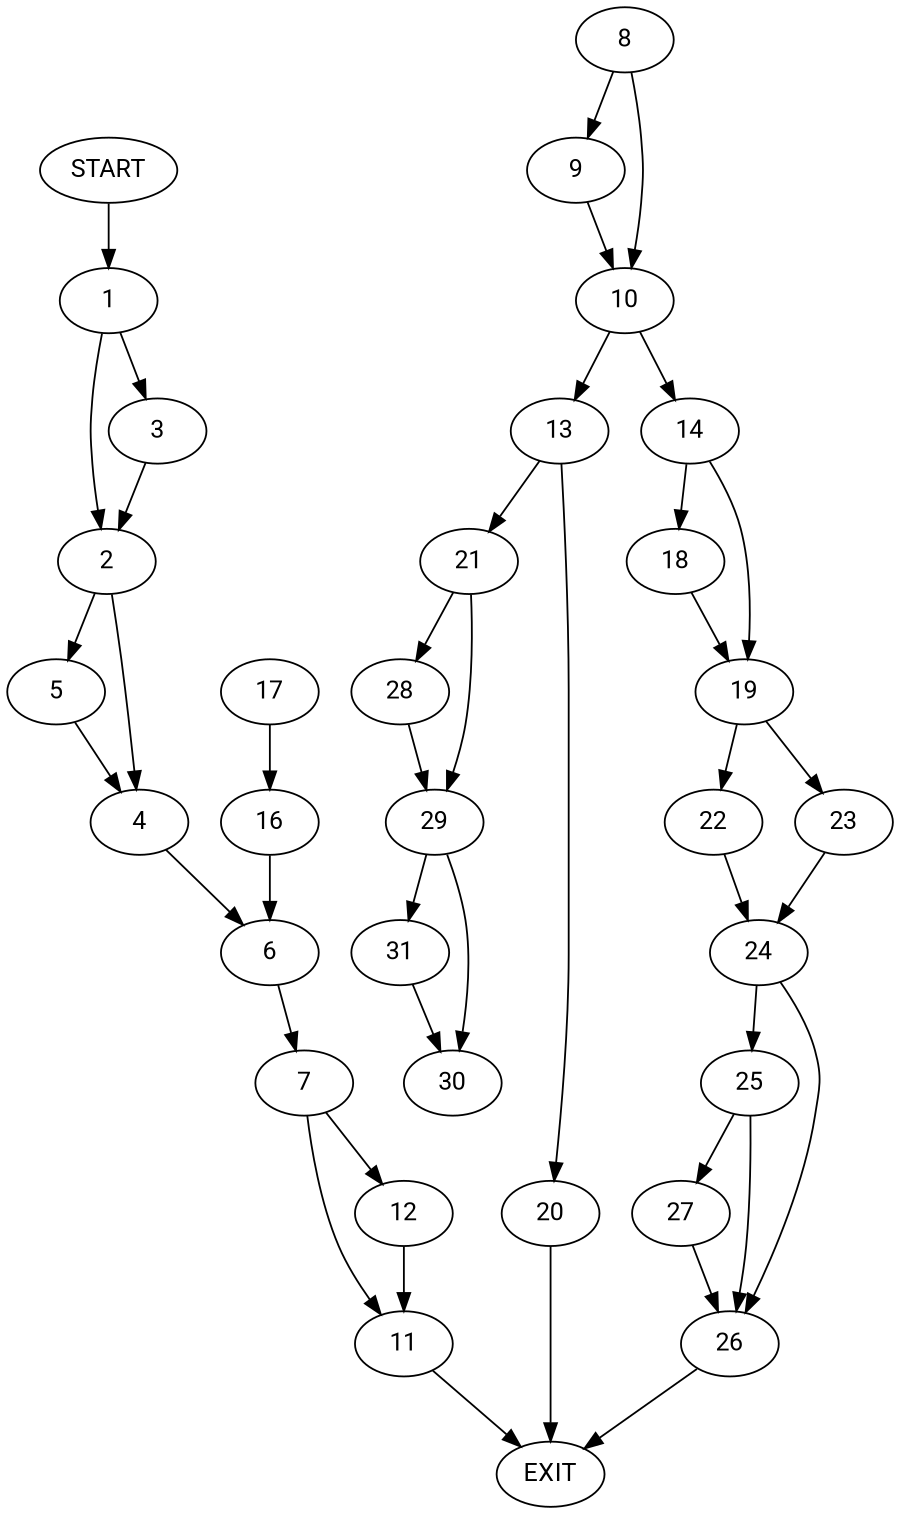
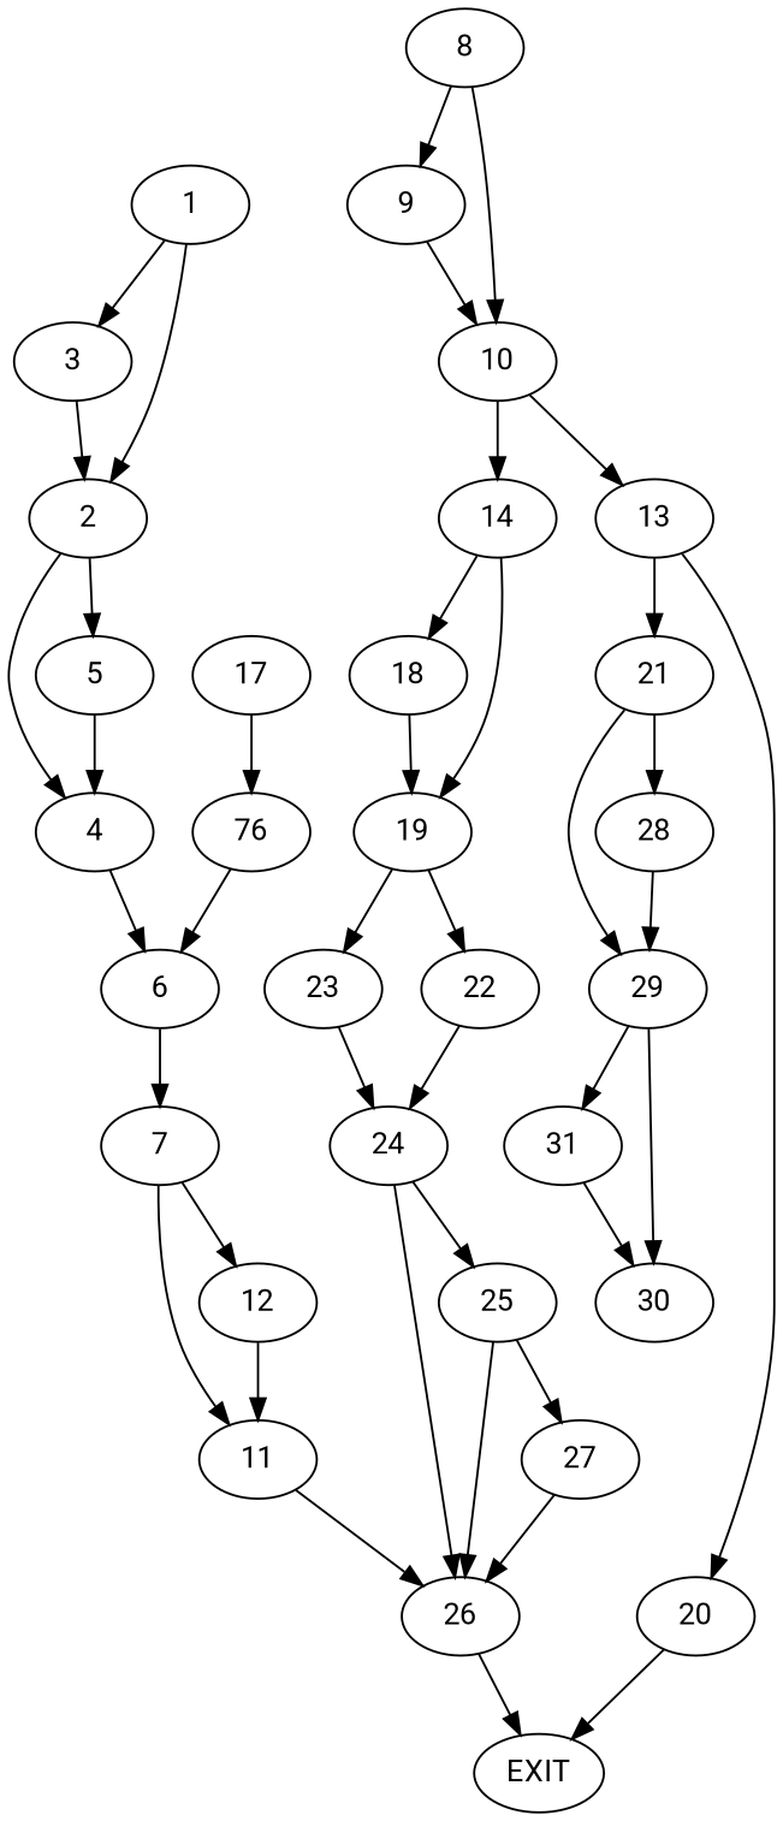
  digraph {
    fontname=Roboto
    node [fontname=Roboto]
    edge [fontname=Roboto]
-   n1 [label=START]
    1
    2
    3
    n5 [label=EXIT]
    4
    5
    6
    7
    11
    12
    8
    9
    10
    13
    14
    20
    21
    18
    19
    28
    29
    22
    23
-   16
+   16 [label=76]
    17
    24
    30
    31
    25
    26
    27
-   n1 -> 1
    1 -> 2
    1 -> 3
    2 -> 4
    2 -> 5
    3 -> 2
    4 -> 6
    5 -> 4
    6 -> 7
    7 -> 11
    7 -> 12
-   11 -> n5
+   11 -> 26
    12 -> 11
    8 -> 9
    8 -> 10
    9 -> 10
    10 -> 13
    10 -> 14
    13 -> 20
    13 -> 21
    14 -> 18
    14 -> 19
    20 -> n5
    21 -> 28
    21 -> 29
    18 -> 19
    19 -> 22
    19 -> 23
    28 -> 29
    29 -> 30
    29 -> 31
    22 -> 24
    23 -> 24
    16 -> 6
    17 -> 16
    24 -> 25
    24 -> 26
    31 -> 30
    25 -> 26
    25 -> 27
    26 -> n5
    27 -> 26
  }
